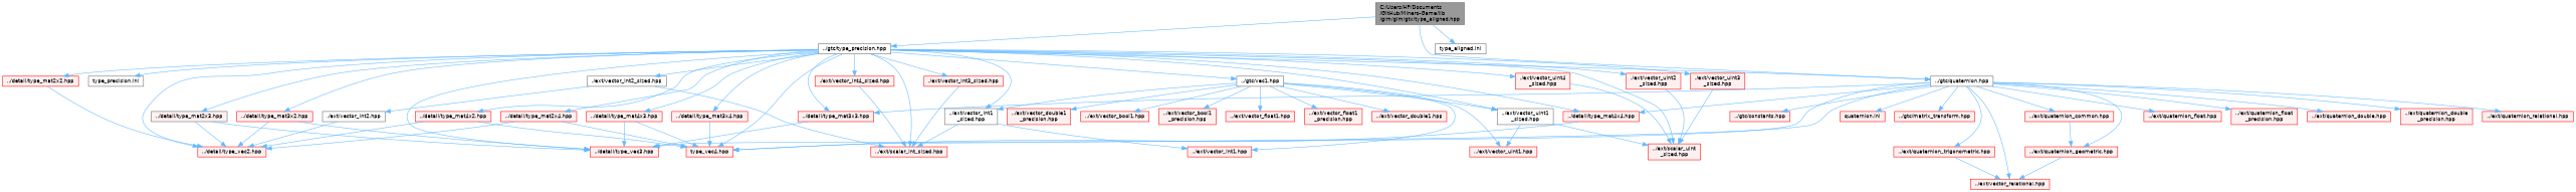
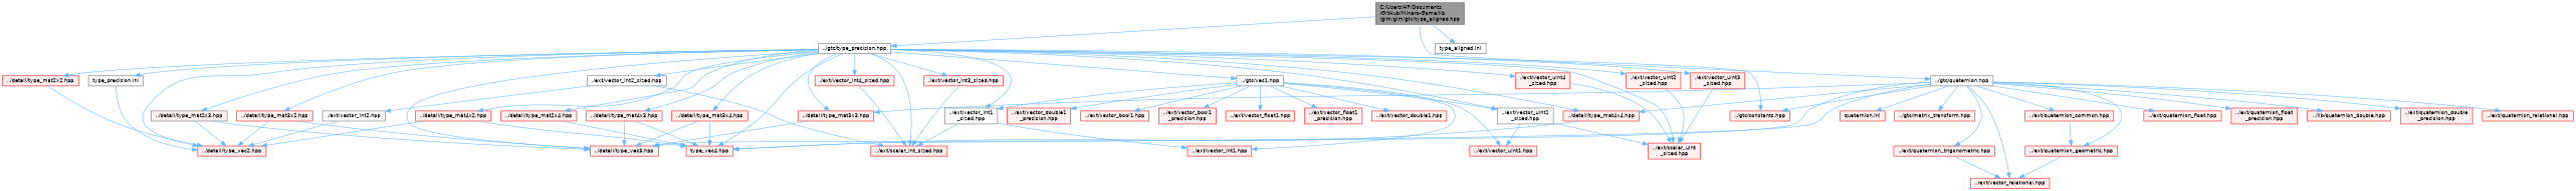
  digraph {
    node [color=red fillcolor="#FFF0F0" fontname=Helvetica fontsize=10 shape=box style=filled]
    edge [color=steelblue1 fontname=Helvetica fontsize=10 labelfontname=Helvetica labelfontsize=10 style=solid]
    n1 [color=gray40 fillcolor=grey60 fontcolor=black height=0.2 label="C:/Users/HP/Documents\l/GitHub/Minero-Game/lib\l/glm/glm/gtx/type_aligned.hpp" width=0.4]
    n2 [color=grey40 fillcolor=white height=0.2 label="../gtc/type_precision.hpp" width=0.4]
    n3 [color=grey40 fillcolor=white height=0.2 label="../gtc/quaternion.hpp" width=0.4]
    n4 [color=grey40 fillcolor=white height=0.2 label="type_aligned.inl" width=0.4]
    n5 [height=0.2 label="../detail/type_mat3x3.hpp" width=0.4]
    n6 [height=0.2 label="../detail/type_vec3.hpp" width=0.4]
    n7 [height=0.2 label="../detail/type_mat4x4.hpp" width=0.4]
    n8 [height=0.2 label="type_vec4.hpp" width=0.4]
    n9 [color=grey40 fillcolor=white height=0.2 label="../gtc/vec1.hpp" width=0.4]
    n10 [color=grey40 fillcolor=white height=0.2 label="../ext/vector_int1\l_sized.hpp" width=0.4]
    n11 [height=0.2 label="../ext/scalar_int_sized.hpp" width=0.4]
    n12 [color=grey40 fillcolor=white height=0.2 label="../ext/vector_uint1\l_sized.hpp" width=0.4]
    n13 [height=0.2 label="../ext/scalar_uint\l_sized.hpp" width=0.4]
    n14 [color=grey40 fillcolor=white height=0.2 label="./ext/vector_int2_sized.hpp" width=0.4]
    n15 [height=0.2 label="../detail/type_vec2.hpp" width=0.4]
    n16 [height=0.2 label="./ext/vector_int3_sized.hpp" width=0.4]
    n17 [height=0.2 label="./ext/vector_int4_sized.hpp" width=0.4]
    n18 [height=0.2 label="./ext/vector_uint2\l_sized.hpp" width=0.4]
    n19 [height=0.2 label="./ext/vector_uint3\l_sized.hpp" width=0.4]
    n20 [height=0.2 label="./ext/vector_uint4\l_sized.hpp" width=0.4]
    n21 [height=0.2 label="../detail/type_mat2x2.hpp" width=0.4]
    n22 [color=grey40 height=0.2 label="../detail/type_mat2x3.hpp" width=0.4]
    n23 [height=0.2 label="../detail/type_mat2x4.hpp" width=0.4]
    n24 [height=0.2 label="../detail/type_mat3x2.hpp" width=0.4]
    n25 [height=0.2 label="../detail/type_mat3x4.hpp" width=0.4]
    n26 [height=0.2 label="../detail/type_mat4x2.hpp" width=0.4]
    n27 [height=0.2 label="../detail/type_mat4x3.hpp" width=0.4]
    n28 [color=grey40 fillcolor=white height=0.2 label="type_precision.inl" width=0.4]
    n29 [height=0.2 label="../gtc/constants.hpp" width=0.4]
    n30 [height=0.2 label="../gtc/matrix_transform.hpp" width=0.4]
    n31 [height=0.2 label="../ext/vector_relational.hpp" width=0.4]
    n32 [height=0.2 label="../ext/quaternion_common.hpp" width=0.4]
    n33 [height=0.2 label="../ext/quaternion_geometric.hpp" width=0.4]
    n34 [height=0.2 label="../ext/quaternion_float.hpp" width=0.4]
    n35 [height=0.2 label="../ext/quaternion_float\l_precision.hpp" width=0.4]
-   n36 [height=0.2 label="../ext/quaternion_double.hpp" width=0.4]
+   n36 [height=0.2 label="../lib/quaternion_double.hpp" width=0.4]
    n37 [height=0.2 label="../ext/quaternion_double\l_precision.hpp" width=0.4]
    n38 [height=0.2 label="../ext/quaternion_relational.hpp" width=0.4]
    n39 [height=0.2 label="../ext/quaternion_trigonometric.hpp" width=0.4]
    n40 [height=0.2 label="quaternion.inl" width=0.4]
    n41 [height=0.2 label="../ext/vector_bool1.hpp" width=0.4]
    n42 [height=0.2 label="../ext/vector_bool1\l_precision.hpp" width=0.4]
    n43 [height=0.2 label="../ext/vector_float1.hpp" width=0.4]
    n44 [height=0.2 label="../ext/vector_float1\l_precision.hpp" width=0.4]
    n45 [height=0.2 label="../ext/vector_double1.hpp" width=0.4]
    n46 [height=0.2 label="../ext/vector_double1\l_precision.hpp" width=0.4]
    n47 [height=0.2 label="../ext/vector_int1.hpp" width=0.4]
    n48 [height=0.2 label="../ext/vector_uint1.hpp" width=0.4]
    n49 [color=grey40 fillcolor=white height=0.2 label="./ext/vector_int2.hpp" width=0.4]
    n1 -> n2
    n1 -> n3
    n1 -> n4
-   n2 -> n3
+   n2 -> n29
    n2 -> n5
    n2 -> n6
    n2 -> n7
    n2 -> n8
    n2 -> n9
    n2 -> n10
    n2 -> n11
    n2 -> n12
    n2 -> n13
    n2 -> n14
    n2 -> n15
    n2 -> n16
    n2 -> n17
    n2 -> n18
    n2 -> n19
    n2 -> n20
    n2 -> n21
    n2 -> n22
    n2 -> n23
    n2 -> n24
    n2 -> n25
    n2 -> n26
    n2 -> n27
    n2 -> n28
    n3 -> n5
    n3 -> n6
    n3 -> n7
    n3 -> n8
    n3 -> n29
    n3 -> n30
    n3 -> n31
    n3 -> n32
    n3 -> n33
    n3 -> n34
    n3 -> n35
    n3 -> n36
    n3 -> n37
    n3 -> n38
    n3 -> n39
    n3 -> n40
    n5 -> n6
    n7 -> n8
    n9 -> n10
    n9 -> n12
    n9 -> n41
    n9 -> n42
    n9 -> n43
    n9 -> n44
    n9 -> n45
    n9 -> n46
    n9 -> n47
    n9 -> n48
    n10 -> n11
    n10 -> n47
    n12 -> n13
    n12 -> n48
    n14 -> n11
    n14 -> n49
    n16 -> n11
    n17 -> n11
    n18 -> n13
    n19 -> n13
    n20 -> n13
    n21 -> n15
    n22 -> n6
    n22 -> n15
    n23 -> n8
-   n23 -> n15
+   n28 -> n15
    n24 -> n6
    n24 -> n15
+   n25 -> n6
    n25 -> n8
    n26 -> n8
    n26 -> n15
    n27 -> n6
    n27 -> n8
    n32 -> n33
    n33 -> n31
    n39 -> n31
    n49 -> n15
  }
